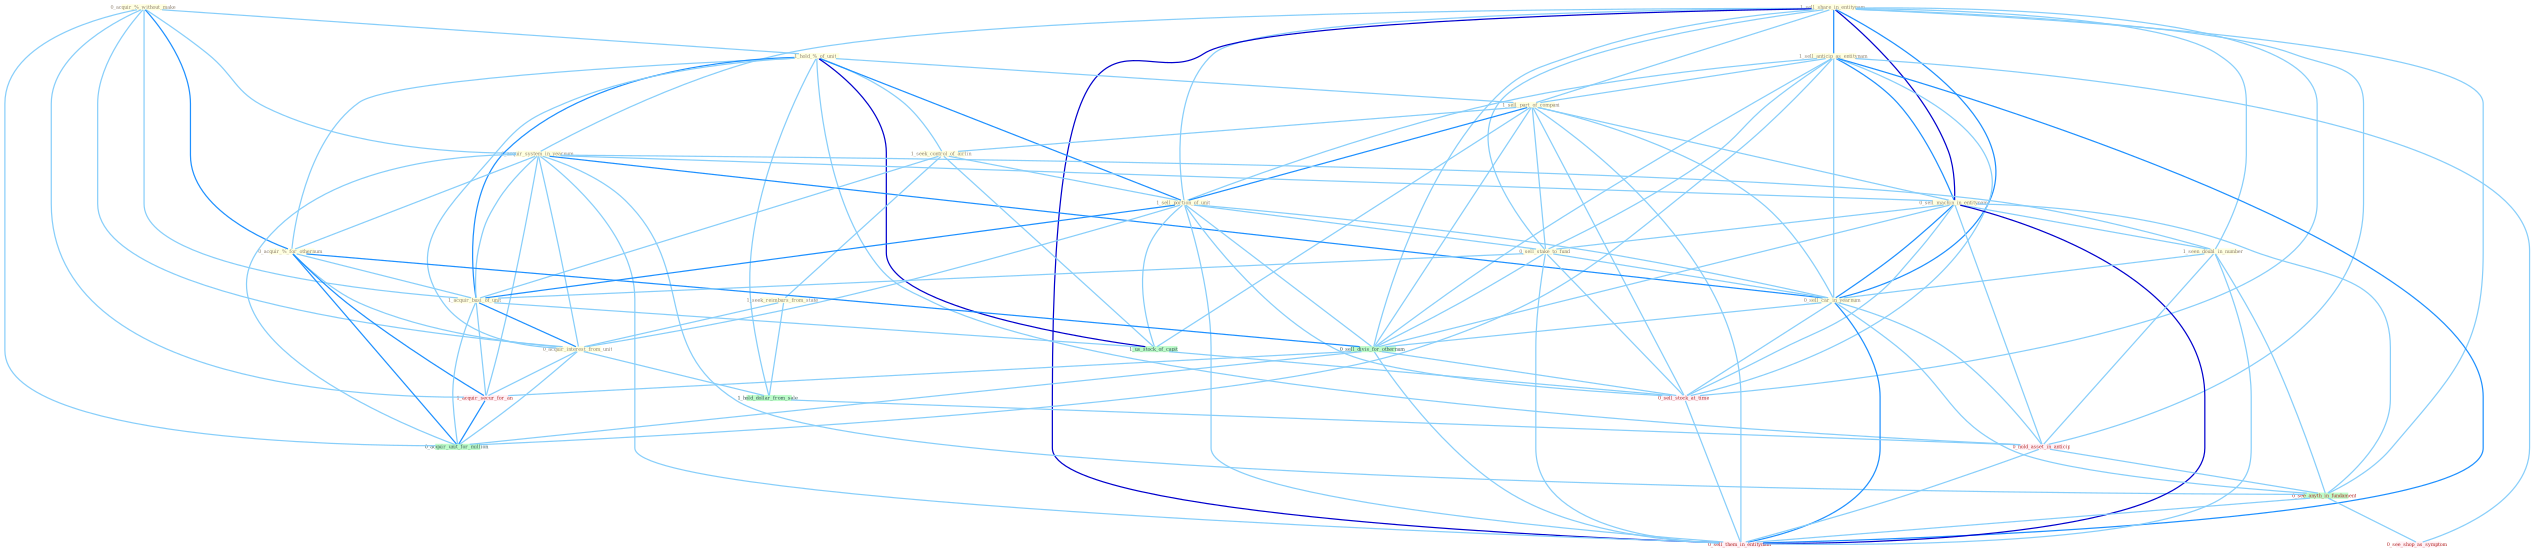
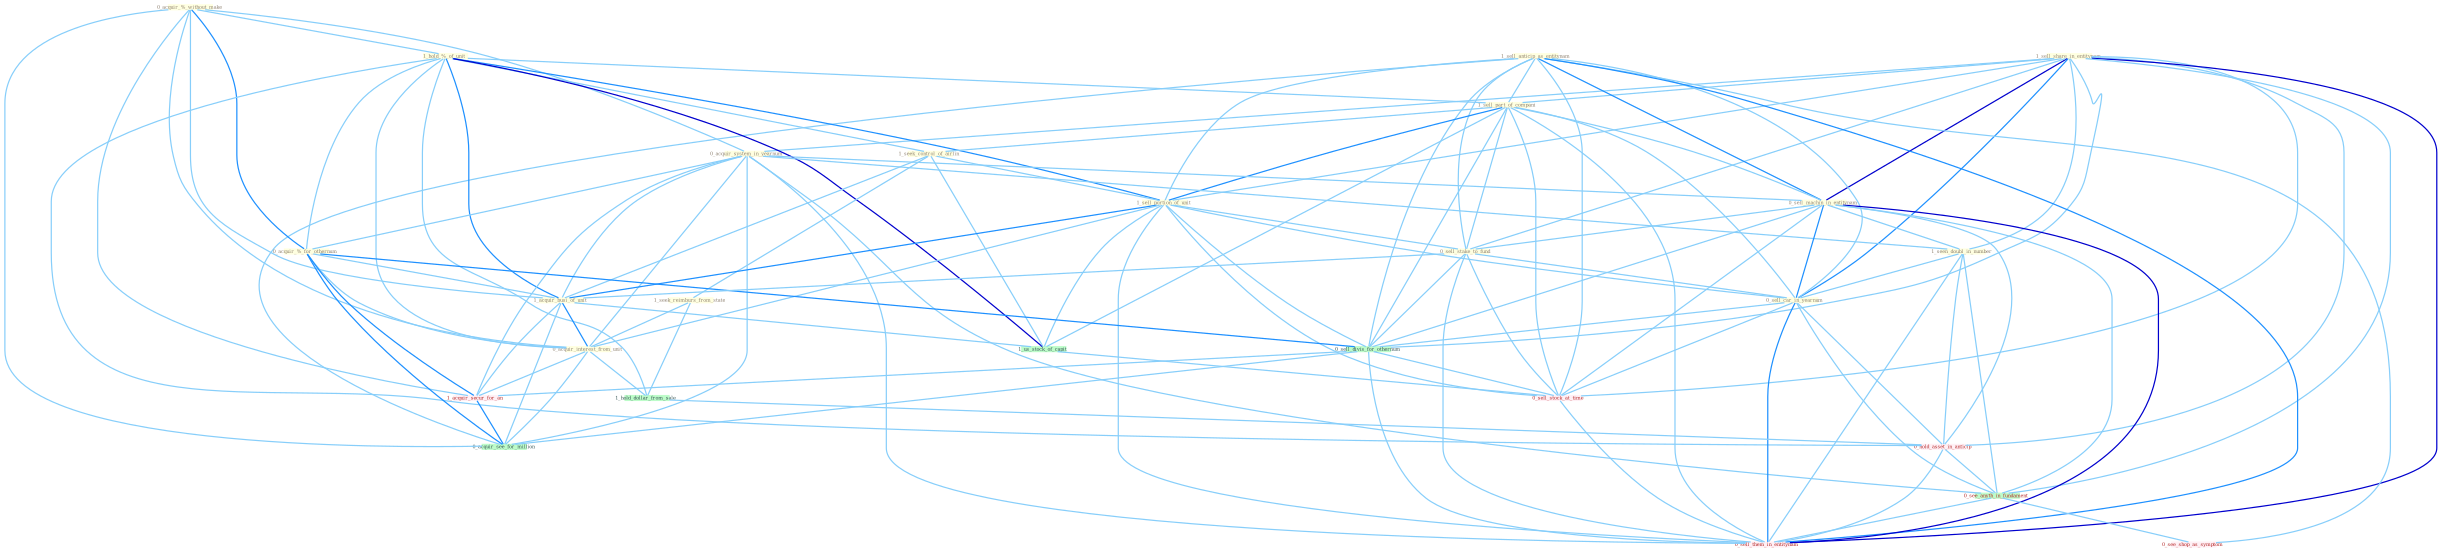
  graph {
    node [color="#ffffe0" fixedsize=true fontcolor="#8b7d6b" fontsize=4 shape=polygon style=filled]
    edge [color="#87cefa" w=1]
    "1_sell_share_in_entitynam " [height=.06 width=.5]
    n2 [height=.06 label="1_sell_anticip_as_entitynam" width=.5]
    "0_acquir_%_without_make " [height=.06 width=.5]
    "1_hold_%_of_unit " [height=.06 width=.5]
    "1_sell_part_of_compani " [height=.06 width=.5]
    "0_acquir_system_in_yearnum " [height=.06 width=.5]
    "1_seek_control_of_airlin " [height=.06 width=.5]
    "1_sell_portion_of_unit " [height=.06 width=.5]
    "0_sell_machin_in_entitynam " [height=.06 width=.5]
    "1_seek_reimburs_from_state " [height=.06 width=.5]
    "0_acquir_%_for_othernum " [height=.06 width=.5]
    "1_acquir_busi_of_unit " [height=.06 width=.5]
    "0_sell_stake_to_fund " [height=.06 width=.5]
    "0_acquir_interest_from_unit " [height=.06 width=.5]
    "1_seen_doubl_in_number " [height=.06 width=.5]
    "0_sell_car_in_yearnum " [height=.06 width=.5]
    "1_acquir_secur_for_an " [color="#fff0f5" fontcolor="#b22222" height=.06 width=.5]
    "0_hold_asset_in_anticip " [color="#fff0f5" fontcolor="#b22222" height=.06 width=.5]
    "0_sell_stock_at_time " [color="#fff0f5" fontcolor="#b22222" height=.06 width=.5]
    "0_see_shop_as_symptom " [color="#fff0f5" fontcolor="#b22222" height=.06 width=.5]
    "0_sell_them_in_entitynam " [color="#fff0f5" fontcolor="#b22222" height=.06 width=.5]
    "0_sell_divis_for_othernum " [color="#BDFCC9" fontcolor="#2f4f4f" height=.06 width=.5]
    "0_see_anyth_in_fundament " [color="#BDFCC9" fontcolor="#b22222" height=.06 width=.5]
-   "0_acquir_unit_for_million " [color="#BDFCC9" fontcolor="#2f4f4f" height=.06 width=.5]
+   "0_acquir_unit_for_million " [color="#BDFCC9" fontcolor="#2f4f4f" height=.06 width=.5 label="0_acquir_see_for_million"]
    "1_us_stock_of_capit " [color="#BDFCC9" fontcolor="#2f4f4f" height=.06 width=.5]
    "1_hold_dollar_from_sale " [color="#BDFCC9" fontcolor="#2f4f4f" height=.06 width=.5]
    subgraph sub_1 {
      "1_sell_share_in_entitynam "
      n2
      "0_acquir_%_without_make "
      "1_hold_%_of_unit "
      "1_sell_part_of_compani "
      "0_acquir_system_in_yearnum "
      "1_seek_control_of_airlin "
      "1_sell_portion_of_unit "
      "0_sell_machin_in_entitynam "
      "1_seek_reimburs_from_state "
      "0_acquir_%_for_othernum "
      "1_acquir_busi_of_unit "
      "0_sell_stake_to_fund "
      "0_acquir_interest_from_unit "
      "1_seen_doubl_in_number "
      "0_sell_car_in_yearnum "
    }
    subgraph sub_2 {
      "1_acquir_secur_for_an "
      "0_hold_asset_in_anticip "
      "0_sell_stock_at_time "
      "0_see_shop_as_symptom "
      "0_sell_them_in_entitynam "
    }
-   "1_sell_share_in_entitynam " -- n2 [color="#1e90ff" w=2]
    "1_sell_share_in_entitynam " -- "1_sell_part_of_compani "
    "1_sell_share_in_entitynam " -- "0_acquir_system_in_yearnum "
    "1_sell_share_in_entitynam " -- "1_sell_portion_of_unit "
    "1_sell_share_in_entitynam " -- "0_sell_machin_in_entitynam " [color="#0000cd" w=3]
    "1_sell_share_in_entitynam " -- "0_sell_stake_to_fund "
    "1_sell_share_in_entitynam " -- "1_seen_doubl_in_number "
    "1_sell_share_in_entitynam " -- "0_sell_car_in_yearnum " [color="#1e90ff" w=2]
    "1_sell_share_in_entitynam " -- "0_hold_asset_in_anticip "
    "1_sell_share_in_entitynam " -- "0_sell_stock_at_time "
    "1_sell_share_in_entitynam " -- "0_sell_them_in_entitynam " [color="#0000cd" w=3]
    "1_sell_share_in_entitynam " -- "0_sell_divis_for_othernum "
    "1_sell_share_in_entitynam " -- "0_see_anyth_in_fundament "
    n2 -- "1_sell_part_of_compani "
    n2 -- "1_sell_portion_of_unit "
    n2 -- "0_sell_machin_in_entitynam " [color="#1e90ff" w=2]
    n2 -- "0_sell_stake_to_fund "
    n2 -- "0_sell_car_in_yearnum "
    n2 -- "0_sell_stock_at_time "
    n2 -- "0_see_shop_as_symptom "
    n2 -- "0_sell_them_in_entitynam " [color="#1e90ff" w=2]
    n2 -- "0_sell_divis_for_othernum "
    n2 -- "0_acquir_unit_for_million "
    "0_acquir_%_without_make " -- "1_hold_%_of_unit "
    "0_acquir_%_without_make " -- "0_acquir_system_in_yearnum "
    "0_acquir_%_without_make " -- "0_acquir_%_for_othernum " [color="#1e90ff" w=2]
    "0_acquir_%_without_make " -- "1_acquir_busi_of_unit "
    "0_acquir_%_without_make " -- "0_acquir_interest_from_unit "
    "0_acquir_%_without_make " -- "1_acquir_secur_for_an "
    "0_acquir_%_without_make " -- "0_acquir_unit_for_million "
    "1_hold_%_of_unit " -- "1_sell_part_of_compani "
    "1_hold_%_of_unit " -- "1_seek_control_of_airlin "
    "1_hold_%_of_unit " -- "1_sell_portion_of_unit " [color="#1e90ff" w=2]
    "1_hold_%_of_unit " -- "0_acquir_%_for_othernum "
    "1_hold_%_of_unit " -- "1_acquir_busi_of_unit " [color="#1e90ff" w=2]
    "1_hold_%_of_unit " -- "0_acquir_interest_from_unit "
    "1_hold_%_of_unit " -- "0_hold_asset_in_anticip "
    "1_hold_%_of_unit " -- "1_us_stock_of_capit " [color="#0000cd"]
    "1_hold_%_of_unit " -- "1_hold_dollar_from_sale "
    "1_sell_part_of_compani " -- "1_seek_control_of_airlin "
    "1_sell_part_of_compani " -- "1_sell_portion_of_unit " [color="#1e90ff" w=2]
    "1_sell_part_of_compani " -- "0_sell_machin_in_entitynam "
    "1_sell_part_of_compani " -- "0_sell_stake_to_fund "
    "1_sell_part_of_compani " -- "0_sell_car_in_yearnum "
    "1_sell_part_of_compani " -- "0_sell_stock_at_time "
    "1_sell_part_of_compani " -- "0_sell_them_in_entitynam "
    "1_sell_part_of_compani " -- "0_sell_divis_for_othernum "
    "1_sell_part_of_compani " -- "1_us_stock_of_capit "
    "0_acquir_system_in_yearnum " -- "0_sell_machin_in_entitynam "
    "0_acquir_system_in_yearnum " -- "0_acquir_%_for_othernum "
    "0_acquir_system_in_yearnum " -- "1_acquir_busi_of_unit "
    "0_acquir_system_in_yearnum " -- "0_acquir_interest_from_unit "
    "0_acquir_system_in_yearnum " -- "1_seen_doubl_in_number "
-   "0_acquir_system_in_yearnum " -- "0_sell_car_in_yearnum " [color="#1e90ff" w=2]
    "0_acquir_system_in_yearnum " -- "1_acquir_secur_for_an "
    "0_acquir_system_in_yearnum " -- "0_sell_them_in_entitynam "
    "0_acquir_system_in_yearnum " -- "0_see_anyth_in_fundament "
    "0_acquir_system_in_yearnum " -- "0_acquir_unit_for_million "
    "1_seek_control_of_airlin " -- "1_sell_portion_of_unit "
    "1_seek_control_of_airlin " -- "1_seek_reimburs_from_state "
    "1_seek_control_of_airlin " -- "1_acquir_busi_of_unit "
    "1_seek_control_of_airlin " -- "1_us_stock_of_capit "
    "1_sell_portion_of_unit " -- "1_acquir_busi_of_unit " [color="#1e90ff" w=2]
    "1_sell_portion_of_unit " -- "0_sell_stake_to_fund "
    "1_sell_portion_of_unit " -- "0_acquir_interest_from_unit "
    "1_sell_portion_of_unit " -- "0_sell_car_in_yearnum "
    "1_sell_portion_of_unit " -- "0_sell_stock_at_time "
    "1_sell_portion_of_unit " -- "0_sell_them_in_entitynam "
    "1_sell_portion_of_unit " -- "0_sell_divis_for_othernum "
    "1_sell_portion_of_unit " -- "1_us_stock_of_capit "
    "0_sell_machin_in_entitynam " -- "0_sell_stake_to_fund "
    "0_sell_machin_in_entitynam " -- "1_seen_doubl_in_number "
    "0_sell_machin_in_entitynam " -- "0_sell_car_in_yearnum " [color="#1e90ff" w=2]
    "0_sell_machin_in_entitynam " -- "0_hold_asset_in_anticip "
    "0_sell_machin_in_entitynam " -- "0_sell_stock_at_time "
    "0_sell_machin_in_entitynam " -- "0_sell_them_in_entitynam " [color="#0000cd" w=3]
    "0_sell_machin_in_entitynam " -- "0_sell_divis_for_othernum "
    "0_sell_machin_in_entitynam " -- "0_see_anyth_in_fundament "
    "1_seek_reimburs_from_state " -- "0_acquir_interest_from_unit "
    "1_seek_reimburs_from_state " -- "1_hold_dollar_from_sale "
    "0_acquir_%_for_othernum " -- "1_acquir_busi_of_unit "
    "0_acquir_%_for_othernum " -- "0_acquir_interest_from_unit "
    "0_acquir_%_for_othernum " -- "1_acquir_secur_for_an " [color="#1e90ff" w=2]
    "0_acquir_%_for_othernum " -- "0_sell_divis_for_othernum " [color="#1e90ff" w=2]
    "0_acquir_%_for_othernum " -- "0_acquir_unit_for_million " [color="#1e90ff" w=2]
    "1_acquir_busi_of_unit " -- "0_acquir_interest_from_unit " [color="#1e90ff" w=2]
    "1_acquir_busi_of_unit " -- "1_acquir_secur_for_an "
    "1_acquir_busi_of_unit " -- "0_acquir_unit_for_million "
    "1_acquir_busi_of_unit " -- "1_us_stock_of_capit "
    "0_sell_stake_to_fund " -- "1_acquir_busi_of_unit "
    "0_sell_stake_to_fund " -- "0_sell_car_in_yearnum "
    "0_sell_stake_to_fund " -- "0_sell_stock_at_time "
    "0_sell_stake_to_fund " -- "0_sell_them_in_entitynam "
    "0_sell_stake_to_fund " -- "0_sell_divis_for_othernum "
    "0_acquir_interest_from_unit " -- "1_acquir_secur_for_an "
    "0_acquir_interest_from_unit " -- "0_acquir_unit_for_million "
    "0_acquir_interest_from_unit " -- "1_hold_dollar_from_sale "
    "1_seen_doubl_in_number " -- "0_sell_car_in_yearnum "
    "1_seen_doubl_in_number " -- "0_hold_asset_in_anticip "
    "1_seen_doubl_in_number " -- "0_sell_them_in_entitynam "
    "1_seen_doubl_in_number " -- "0_see_anyth_in_fundament "
    "0_sell_car_in_yearnum " -- "0_hold_asset_in_anticip "
    "0_sell_car_in_yearnum " -- "0_sell_stock_at_time "
    "0_sell_car_in_yearnum " -- "0_sell_them_in_entitynam " [color="#1e90ff" w=2]
    "0_sell_car_in_yearnum " -- "0_sell_divis_for_othernum "
    "0_sell_car_in_yearnum " -- "0_see_anyth_in_fundament "
    "1_acquir_secur_for_an " -- "0_acquir_unit_for_million " [color="#1e90ff" w=2]
    "0_hold_asset_in_anticip " -- "0_sell_them_in_entitynam "
    "0_hold_asset_in_anticip " -- "0_see_anyth_in_fundament "
    "0_sell_stock_at_time " -- "0_sell_them_in_entitynam "
    "0_sell_divis_for_othernum " -- "1_acquir_secur_for_an "
    "0_sell_divis_for_othernum " -- "0_sell_stock_at_time "
    "0_sell_divis_for_othernum " -- "0_sell_them_in_entitynam "
    "0_sell_divis_for_othernum " -- "0_acquir_unit_for_million "
    "0_see_anyth_in_fundament " -- "0_see_shop_as_symptom "
    "0_see_anyth_in_fundament " -- "0_sell_them_in_entitynam "
    "1_us_stock_of_capit " -- "0_sell_stock_at_time "
    "1_hold_dollar_from_sale " -- "0_hold_asset_in_anticip "
  }
